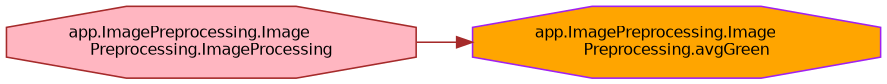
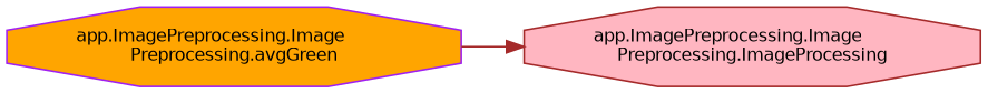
  digraph {
    rankdir=RL
    node [fontname=Helvetica fontsize=10 shape=octagon style=filled]
    n1 [color=purple fillcolor=orange fontcolor=black height=0.2 label="app.ImagePreprocessing.Image\lPreprocessing.avgGreen" width=0.4]
    n2 [color=brown fillcolor=lightpink height=0.2 label="app.ImagePreprocessing.Image\lPreprocessing.ImageProcessing" width=0.4]
-   n1 -> n2 [color=brown dir=back fontname=Helvetica fontsize=10 labelfontname=Helvetica labelfontsize=10 style=solid]
+   n2 -> n1 [color=brown dir=back fontname=Helvetica fontsize=10 labelfontname=Helvetica labelfontsize=10 style=solid]
  }
